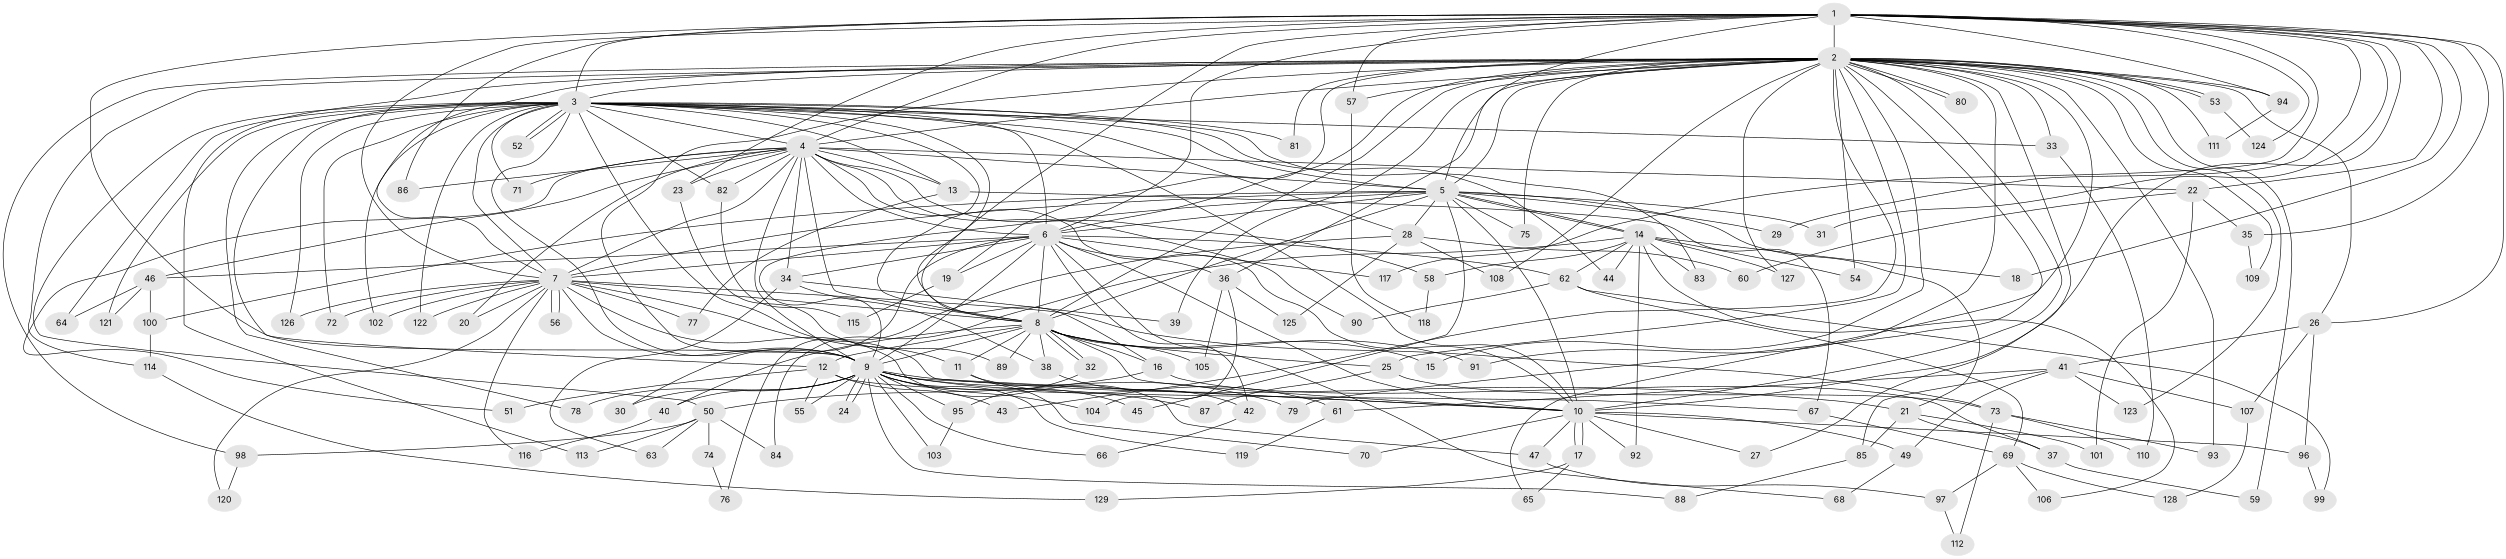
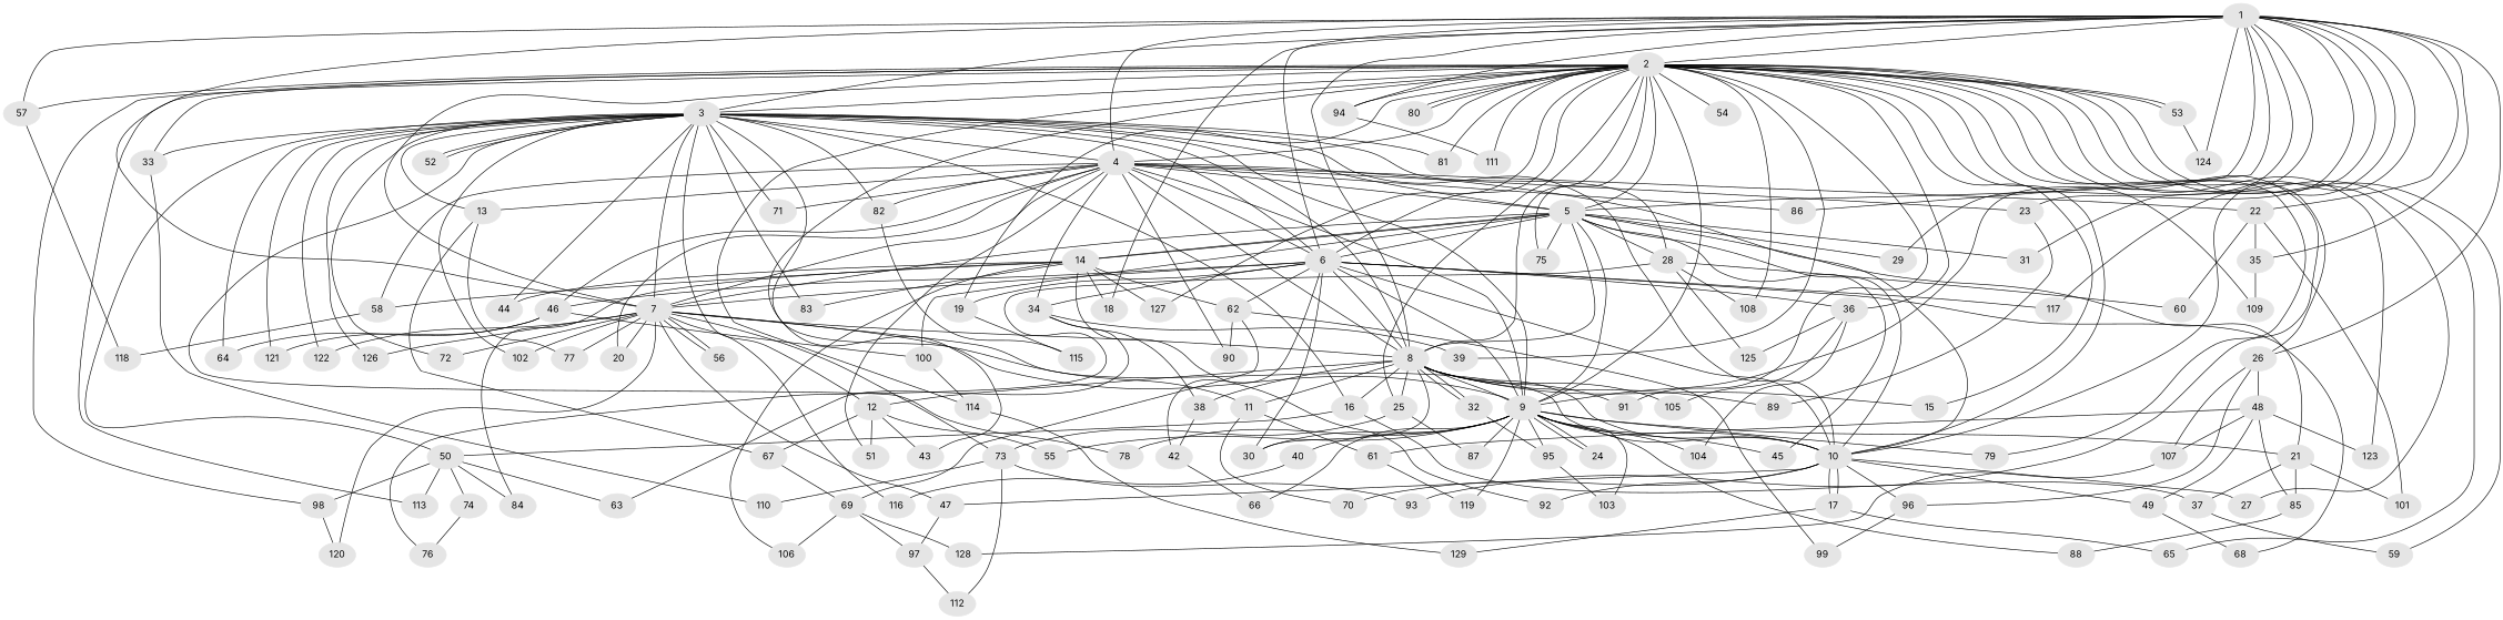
  graph {
    fontname=Inter
    node [color=gray90 fontname=Inter style=filled]
    edge [fontname=Inter]
    1
    2
    3
    4
    5
    6
    7
    8
    9
    10
    18
    22
    23
    26
    29
    31
    35
    57
    86
    94
    117
    124
    15
    19
    25
    27
    33
    36
    39
    43
    53
    54
    59
    65
    75
    79
    80
    81
    91
    93
    98
    108
    109
    111
    113
    114
    123
    127
    11
    12
    13
    16
    28
    44
    50
    52
    64
    71
    72
    78
    82
    83
    102
    121
    122
    126
    20
    34
    46
    51
    58
    90
    14
    21
    45
    100
    30
    42
    62
    68
    47
    56
    73
    77
    116
    120
    32
    38
    40
    89
    105
    24
    55
    66
    87
    88
    95
    103
    104
    119
    17
    49
    70
    92
    96
    101
    60
-   48 [label=41]
+   48
    107
    118
    115
    110
    125
    61
    85
    129
    67
    37
    76
    84
    63
    74
    106
    69
    99
    97
    112
    128
    1 -- 2
    1 -- 3
    1 -- 4
    1 -- 5
    1 -- 6
    1 -- 7
    1 -- 8
    1 -- 9
    1 -- 10
    1 -- 18
    1 -- 22
    1 -- 23
    1 -- 26
    1 -- 29
    1 -- 31
    1 -- 35
    1 -- 57
    1 -- 86
    1 -- 94
    1 -- 117
    1 -- 124
    2 -- 3
    2 -- 4
    2 -- 5
    2 -- 6
    2 -- 7
    2 -- 8
    2 -- 9
    2 -- 10
    2 -- 26
    2 -- 57
    2 -- 94
    2 -- 15
    2 -- 19
    2 -- 25
    2 -- 27
    2 -- 33
    2 -- 36
    2 -- 39
    2 -- 43
    2 -- 53
    2 -- 53
    2 -- 54
    2 -- 59
    2 -- 65
    2 -- 75
    2 -- 79
    2 -- 80
    2 -- 80
    2 -- 81
    2 -- 91
    2 -- 93
    2 -- 98
    2 -- 108
    2 -- 109
    2 -- 111
    2 -- 113
    2 -- 114
    2 -- 123
    2 -- 127
    3 -- 4
    3 -- 5
    3 -- 6
    3 -- 7
    3 -- 8
    3 -- 9
    3 -- 10
    3 -- 33
    3 -- 81
    3 -- 11
    3 -- 12
    3 -- 13
    3 -- 16
    3 -- 28
    3 -- 44
    3 -- 50
    3 -- 52
    3 -- 52
    3 -- 64
    3 -- 71
    3 -- 72
    3 -- 78
    3 -- 82
    3 -- 83
    3 -- 102
    3 -- 121
    3 -- 122
    3 -- 126
    4 -- 5
    4 -- 6
    4 -- 7
    4 -- 8
    4 -- 9
    4 -- 10
    4 -- 22
    4 -- 23
    4 -- 86
    4 -- 13
    4 -- 71
    4 -- 82
    4 -- 20
    4 -- 34
    4 -- 46
    4 -- 51
    4 -- 58
    4 -- 90
    5 -- 6
    5 -- 7
    5 -- 8
    5 -- 9
    5 -- 10
    5 -- 29
    5 -- 31
    5 -- 75
    5 -- 28
    5 -- 14
    5 -- 14
    5 -- 21
    5 -- 45
    5 -- 100
    6 -- 7
    6 -- 8
    6 -- 9
    6 -- 10
    6 -- 117
    6 -- 19
    6 -- 36
    6 -- 34
    6 -- 46
    6 -- 30
    6 -- 42
    6 -- 62
    6 -- 68
    7 -- 8
    7 -- 9
    7 -- 10
    7 -- 72
    7 -- 102
    7 -- 122
    7 -- 126
    7 -- 20
    7 -- 47
    7 -- 56
    7 -- 56
    7 -- 73
    7 -- 77
    7 -- 116
    7 -- 120
    8 -- 9
    8 -- 10
    8 -- 15
    8 -- 25
    8 -- 91
    8 -- 11
    8 -- 12
    8 -- 16
    8 -- 32
    8 -- 32
    8 -- 38
-   8 -- 40
+   8 -- 30
    8 -- 89
    8 -- 105
    9 -- 10
    9 -- 79
    9 -- 78
    9 -- 21
    9 -- 45
    9 -- 30
    9 -- 40
    9 -- 24
    9 -- 24
    9 -- 55
    9 -- 66
    9 -- 87
    9 -- 88
    9 -- 95
    9 -- 103
    9 -- 104
    9 -- 119
    10 -- 27
    10 -- 47
    10 -- 17
    10 -- 17
    10 -- 49
    10 -- 70
    10 -- 92
    10 -- 96
    22 -- 35
    22 -- 101
    22 -- 60
    23 -- 89
    26 -- 96
    26 -- 48
    26 -- 107
    35 -- 109
    57 -- 118
    94 -- 111
    19 -- 115
    25 -- 73
    25 -- 87
    33 -- 110
    36 -- 105
    36 -- 104
    36 -- 125
    53 -- 124
    98 -- 120
    114 -- 129
    11 -- 70
    11 -- 61
    12 -- 43
    12 -- 51
    12 -- 55
    12 -- 67
    13 -- 77
    13 -- 67
    16 -- 50
    16 -- 37
    28 -- 108
    28 -- 60
    28 -- 125
    28 -- 76
    50 -- 98
    50 -- 113
    50 -- 84
    50 -- 63
    50 -- 74
    82 -- 115
    34 -- 39
    34 -- 38
    34 -- 63
    46 -- 64
    46 -- 121
    46 -- 100
    58 -- 118
    14 -- 18
-   14 -- 54
    14 -- 127
    14 -- 44
    14 -- 83
    14 -- 58
    14 -- 62
    14 -- 92
    14 -- 84
    14 -- 106
    21 -- 101
    21 -- 85
    21 -- 37
    100 -- 114
    42 -- 66
    62 -- 90
    62 -- 69
    62 -- 99
    47 -- 97
    73 -- 93
    73 -- 110
    73 -- 112
    32 -- 95
    38 -- 42
    40 -- 116
    95 -- 103
    17 -- 65
    17 -- 129
    49 -- 68
    96 -- 99
    48 -- 123
    48 -- 49
    48 -- 107
    48 -- 61
    48 -- 85
    107 -- 128
    61 -- 119
    85 -- 88
    67 -- 69
    37 -- 59
    74 -- 76
    69 -- 106
    69 -- 97
    69 -- 128
    97 -- 112
  }
